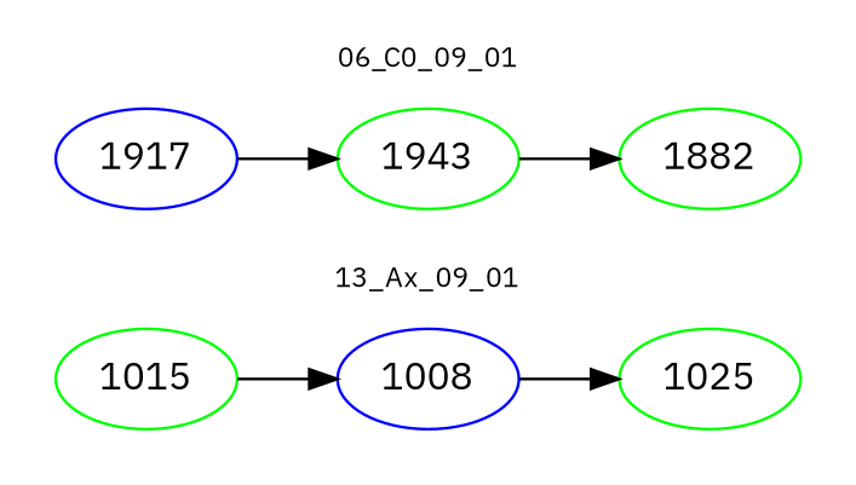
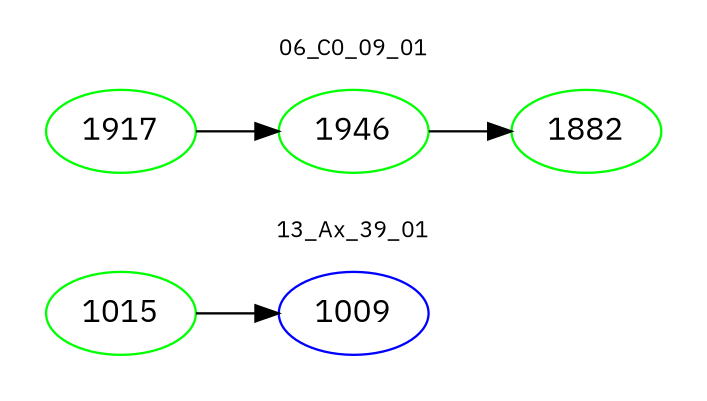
  digraph {
    fontname="IBM Plex Sans"
    rankdir=LR
    node [color=green fontname="IBM Plex Sans"]
    edge [color=black fontname="IBM Plex Sans"]
-   n1 [color=blue label=1008]
+   n1 [color=blue label=1009]
    n2 [label=1015]
-   n3 [label=1025]
-   n4 [color=blue label=1917]
+   n4 [label=1917]
    n5 [label=1882]
-   n6 [label=1943]
+   n6 [label=1946]
    subgraph cluster_1 {
      color=white
      fontsize=10
-     label="13_Ax_09_01"
+     label="13_Ax_39_01"
      n1
      n2
-     n3
    }
    subgraph cluster_2 {
      color=white
      fontsize=10
      label="06_C0_09_01"
      n4
      n5
      n6
    }
-   n1 -> n3
    n2 -> n1
    n4 -> n6
    n6 -> n5
  }
